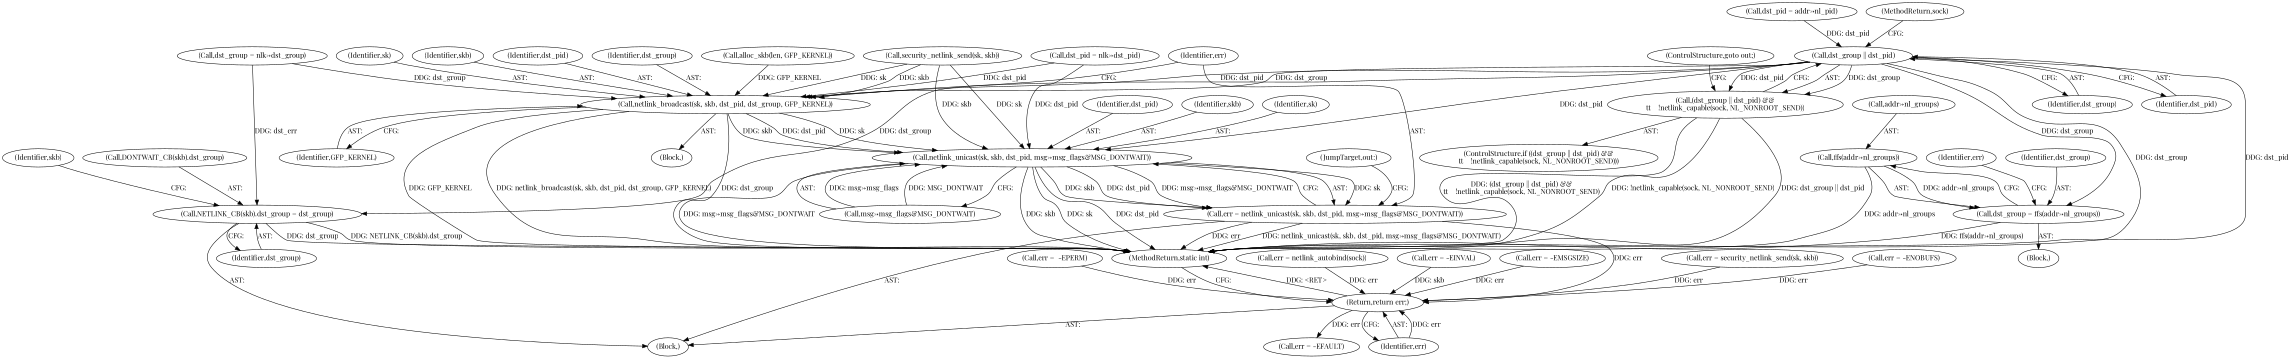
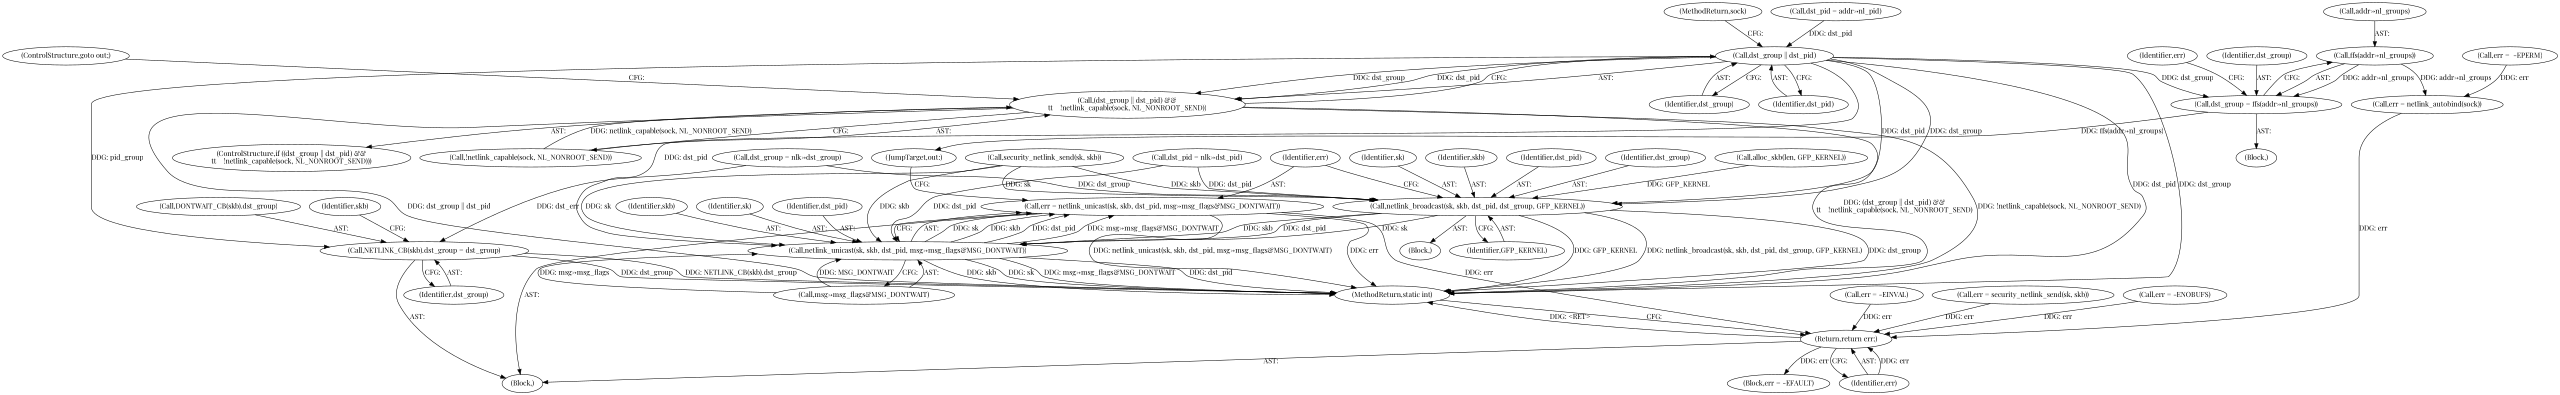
  digraph {
    fontname="Playfair Display"
    node [fontname="Playfair Display"]
    edge [fontname="Playfair Display"]
    n1 [label="(Call,ffs(addr->nl_groups))"]
    n2 [label="(Call,dst_group = ffs(addr->nl_groups))"]
    n3 [label="(MethodReturn,static int)"]
    n4 [label="(Block,)"]
    n5 [label="(Return,return err;)"]
    n6 [label="(Call,addr->nl_groups)"]
    n7 [label="(Call,dst_group || dst_pid)"]
    n8 [label="(Call,(dst_group || dst_pid) &&\n\t\t    !netlink_capable(sock, NL_NONROOT_SEND))"]
    n9 [label="(Call,NETLINK_CB(skb).dst_group = dst_group)"]
    n10 [label="(Call,netlink_broadcast(sk, skb, dst_pid, dst_group, GFP_KERNEL))"]
    n11 [label="(Call,netlink_unicast(sk, skb, dst_pid, msg->msg_flags&MSG_DONTWAIT))"]
    n12 [label="(Identifier,dst_group)"]
    n13 [label="(Identifier,dst_pid)"]
    n14 [label="(ControlStructure,if ((dst_group || dst_pid) &&\n\t\t    !netlink_capable(sock, NL_NONROOT_SEND)))"]
+   n15 [label="(Call,!netlink_capable(sock, NL_NONROOT_SEND))"]
    n16 [label="(Block,)"]
    n17 [label="(Identifier,dst_group)"]
    n18 [label="(Block,)"]
    n19 [label="(Identifier,GFP_KERNEL)"]
    n20 [label="(Call,err = netlink_unicast(sk, skb, dst_pid, msg->msg_flags&MSG_DONTWAIT))"]
    n21 [label="(Call,msg->msg_flags&MSG_DONTWAIT)"]
    n22 [label="(Identifier,err)"]
-   n23 [label="(Call,err = -EFAULT)"]
+   n23 [label="(Block,err = -EFAULT)"]
    n24 [label="(Identifier,skb)"]
    n25 [label="(Identifier,skb)"]
    n26 [label="(Call,dst_group = nlk->dst_group)"]
    n27 [label="(Call,err =  -EPERM)"]
    n28 [label="(Identifier,sk)"]
    n29 [label="(Identifier,skb)"]
    n30 [label="(JumpTarget,out:)"]
    n31 [label="(Identifier,sk)"]
    n32 [label="(ControlStructure,goto out;)"]
    n33 [label="(Call,err = netlink_autobind(sock))"]
    n34 [label="(Identifier,dst_pid)"]
    n35 [label="(Call,dst_pid = nlk->dst_pid)"]
    n36 [label="(Call,err = -EINVAL)"]
    n37 [label="(Call,security_netlink_send(sk, skb))"]
    n38 [label="(Identifier,err)"]
    n39 [label="(Identifier,dst_pid)"]
-   n40 [label="(Call,err = -EMSGSIZE)"]
    n41 [label="(Call,err = security_netlink_send(sk, skb))"]
    n42 [label="(Call,err = -ENOBUFS)"]
    n43 [label="(Identifier,err)"]
    n44 [label="(Identifier,dst_group)"]
    n45 [label="(Call,DONTWAIT_CB(skb).dst_group)"]
    n46 [label="(Call,dst_pid = addr->nl_pid)"]
    n47 [label="(Call,alloc_skb(len, GFP_KERNEL))"]
    n48 [label="(Identifier,dst_group)"]
    n49 [label="(MethodReturn,sock)"]
    n1 -> n2 [label="AST: "]
    n1 -> n2 [label="DDG: addr->nl_groups"]
-   n1 -> n3 [label="DDG: addr->nl_groups"]
+   n1 -> n33 [label="DDG: addr->nl_groups"]
    n2 -> n1 [label="CFG: "]
-   n2 -> n3 [label="DDG: ffs(addr->nl_groups)"]
+   n2 -> n30 [label="DDG: ffs(addr->nl_groups)"]
    n2 -> n4 [label="AST: "]
    n3 -> n5 [label="CFG: "]
    n5 -> n3 [label="DDG: <RET>"]
    n5 -> n16 [label="AST: "]
    n5 -> n22 [label="CFG: "]
    n5 -> n23 [label="DDG: err"]
    n6 -> n1 [label="AST: "]
    n7 -> n2 [label="DDG: dst_group"]
    n7 -> n3 [label="DDG: dst_group"]
    n7 -> n3 [label="DDG: dst_pid"]
    n7 -> n8 [label="AST: "]
    n7 -> n8 [label="DDG: dst_group"]
    n7 -> n8 [label="DDG: dst_pid"]
-   n7 -> n9 [label="DDG: dst_group"]
+   n7 -> n9 [label="DDG: pid_group"]
    n7 -> n10 [label="DDG: dst_pid"]
    n7 -> n10 [label="DDG: dst_group"]
    n7 -> n11 [label="DDG: dst_pid"]
    n7 -> n12 [label="CFG: "]
    n7 -> n13 [label="CFG: "]
    n8 -> n3 [label="DDG: (dst_group || dst_pid) &&\n\t\t    !netlink_capable(sock, NL_NONROOT_SEND)"]
    n8 -> n3 [label="DDG: !netlink_capable(sock, NL_NONROOT_SEND)"]
    n8 -> n3 [label="DDG: dst_group || dst_pid"]
    n8 -> n7 [label="CFG: "]
    n8 -> n14 [label="AST: "]
+   n8 -> n15 [label="CFG: "]
    n9 -> n3 [label="DDG: dst_group"]
    n9 -> n3 [label="DDG: NETLINK_CB(skb).dst_group"]
    n9 -> n16 [label="AST: "]
    n9 -> n17 [label="CFG: "]
    n10 -> n3 [label="DDG: GFP_KERNEL"]
    n10 -> n3 [label="DDG: netlink_broadcast(sk, skb, dst_pid, dst_group, GFP_KERNEL)"]
    n10 -> n3 [label="DDG: dst_group"]
    n10 -> n11 [label="DDG: sk"]
    n10 -> n11 [label="DDG: skb"]
    n10 -> n11 [label="DDG: dst_pid"]
    n10 -> n18 [label="AST: "]
    n10 -> n19 [label="CFG: "]
    n11 -> n3 [label="DDG: dst_pid"]
    n11 -> n3 [label="DDG: skb"]
    n11 -> n3 [label="DDG: sk"]
    n11 -> n3 [label="DDG: msg->msg_flags&MSG_DONTWAIT"]
    n11 -> n20 [label="AST: "]
    n11 -> n20 [label="DDG: sk"]
    n11 -> n20 [label="DDG: skb"]
    n11 -> n20 [label="DDG: dst_pid"]
    n11 -> n20 [label="DDG: msg->msg_flags&MSG_DONTWAIT"]
    n11 -> n21 [label="CFG: "]
    n12 -> n7 [label="AST: "]
    n13 -> n7 [label="AST: "]
+   n15 -> n8 [label="AST: "]
+   n15 -> n8 [label="DDG: netlink_capable(sock, NL_NONROOT_SEND)"]
    n17 -> n9 [label="AST: "]
    n19 -> n10 [label="AST: "]
    n20 -> n3 [label="DDG: netlink_unicast(sk, skb, dst_pid, msg->msg_flags&MSG_DONTWAIT)"]
    n20 -> n3 [label="DDG: err"]
    n20 -> n5 [label="DDG: err"]
    n20 -> n11 [label="CFG: "]
    n20 -> n16 [label="AST: "]
    n21 -> n11 [label="AST: "]
    n21 -> n11 [label="DDG: msg->msg_flags"]
    n21 -> n11 [label="DDG: MSG_DONTWAIT"]
    n22 -> n5 [label="AST: "]
    n22 -> n5 [label="DDG: err"]
    n24 -> n9 [label="CFG: "]
    n25 -> n11 [label="AST: "]
    n26 -> n9 [label="DDG: dst_err"]
    n26 -> n10 [label="DDG: dst_group"]
-   n27 -> n5 [label="DDG: err"]
+   n27 -> n33 [label="DDG: err"]
    n28 -> n10 [label="AST: "]
    n29 -> n10 [label="AST: "]
    n30 -> n20 [label="CFG: "]
    n31 -> n11 [label="AST: "]
    n32 -> n8 [label="CFG: "]
    n33 -> n5 [label="DDG: err"]
    n34 -> n10 [label="AST: "]
    n35 -> n10 [label="DDG: dst_pid"]
    n35 -> n11 [label="DDG: dst_pid"]
-   n36 -> n5 [label="DDG: skb"]
+   n36 -> n5 [label="DDG: err"]
    n37 -> n10 [label="DDG: sk"]
    n37 -> n10 [label="DDG: skb"]
    n37 -> n11 [label="DDG: sk"]
    n37 -> n11 [label="DDG: skb"]
    n38 -> n2 [label="CFG: "]
    n39 -> n11 [label="AST: "]
-   n40 -> n5 [label="DDG: err"]
    n41 -> n5 [label="DDG: err"]
    n42 -> n5 [label="DDG: err"]
    n43 -> n10 [label="CFG: "]
    n43 -> n20 [label="AST: "]
    n44 -> n10 [label="AST: "]
    n45 -> n9 [label="AST: "]
    n46 -> n7 [label="DDG: dst_pid"]
    n47 -> n10 [label="DDG: GFP_KERNEL"]
    n48 -> n2 [label="AST: "]
    n49 -> n7 [label="CFG: "]
  }
